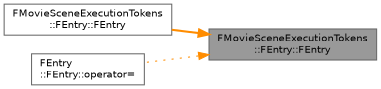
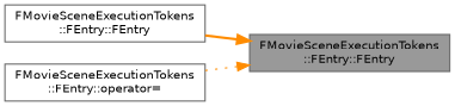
  digraph {
    rankdir=RL
    node [color=grey40 fillcolor=white fontname=Helvetica fontsize=10 shape=box style=filled]
    edge [color=darkorange dir=back fontname=Helvetica fontsize=10 labelfontname=Helvetica labelfontsize=10]
    n1 [color=gray40 fillcolor=grey60 fontcolor=black height=0.2 label="FMovieSceneExecutionTokens\l::FEntry::FEntry" width=0.4]
    n2 [height=0.2 label="FMovieSceneExecutionTokens\l::FEntry::FEntry" width=0.4]
-   n3 [height=0.2 label="FEntry\l::FEntry::operator=" width=0.4]
+   n3 [height=0.2 label="FMovieSceneExecutionTokens\l::FEntry::operator=" width=0.4]
    n1 -> n2 [style=bold]
    n1 -> n3 [style=dotted]
  }
